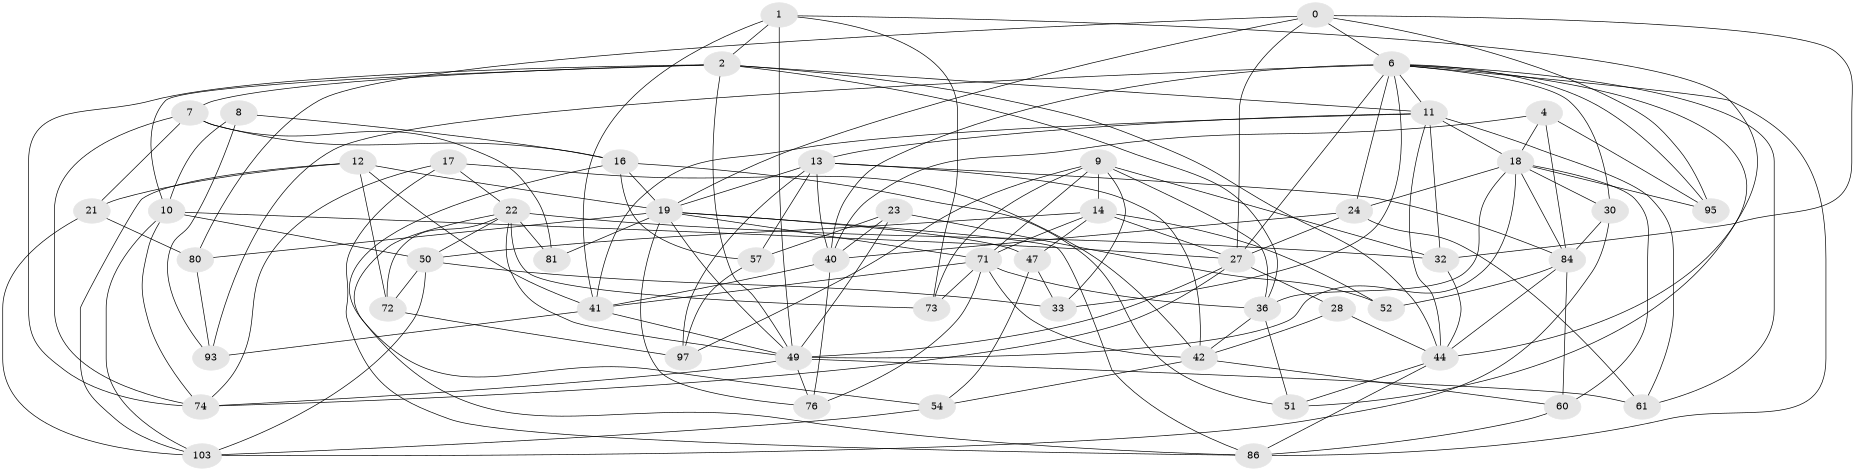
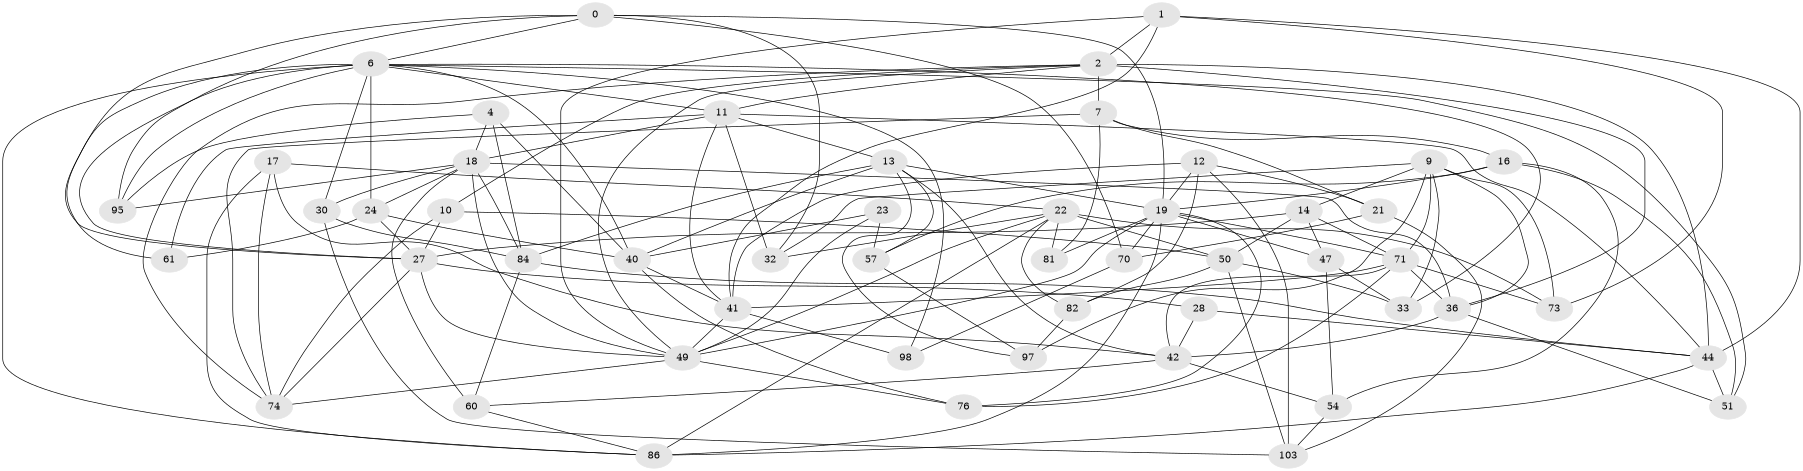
  graph {
    node [color=gray90 style=filled]
    1 [super="+45"]
    2 [super="+5+99"]
    n3 [label=41 super="+104+69"]
    44 [super="+70+105"]
    49 [super="+102+63"]
    n6 [label=73]
    74 [super="+75"]
    7
    10 [super="+66"]
    11 [super="+68+37"]
    36 [super="+58"]
-   98 [label=93]
+   98
    51
    86 [super="+94"]
    61
    n16 [label=76]
    16 [super="+59"]
    n18 [label=21]
    81
    27 [super="+33+56"]
    50 [super="+78"]
    103 [super="+106"]
    32 [super="+91"]
    18 [super="+79+20"]
    13 [super="+64+39"]
    42 [super="+77+48"]
    40 [super="+76"]
    n28 [label=0 super="+67"]
    6 [super="+15+89+55"]
    19 [super="+26+92+71"]
-   80
+   80 [label=70]
    n32 [label=95]
    24 [super="+84"]
    30
    n35 [label=33]
    n36 [label=71 super="+38+83"]
    47
    28
    n39 [label=84 super="+62+46"]
    60
    4
-   52
    57
    54
-   8
    9 [super="+35+21"]
    14 [super="+85"]
    97
-   82 [label=72]
+   82
    12 [super="+41"]
    22 [super="+100+25"]
    17
    23
    1 -- 2
    1 -- n3
    1 -- 44
    1 -- 49
    1 -- n6
    2 -- 44
    2 -- 49
    2 -- 74
    2 -- 7
    2 -- 10
    2 -- 11
    2 -- 36
    n3 -- 49
    n3 -- 98
    44 -- 51
    44 -- 86
    49 -- 74
-   49 -- 61
    49 -- n16
    7 -- 74
    7 -- 16
    7 -- n18
    7 -- 81
    10 -- 74
    10 -- 27
    10 -- 50
-   10 -- 103
    11 -- n3
    11 -- 44
    11 -- 61
    11 -- 32
    11 -- 18
    11 -- 13
    36 -- 51
    36 -- 42
    16 -- 51
    16 -- 19
    16 -- 57
    16 -- 54
    n18 -- 103
    n18 -- 80
    27 -- 49
    27 -- 74
    27 -- 28
    50 -- 103
    50 -- n35
    50 -- 82
-   32 -- 44
    18 -- 49 [weight=2]
    18 -- 36
    18 -- n32
    18 -- 24
    18 -- 30
    18 -- n39
    18 -- 60
    13 -- 42
    13 -- 40
    13 -- 19
    13 -- n39 [weight=2]
    13 -- 57
    13 -- 97
    42 -- 60
    42 -- 54
    40 -- n3
    40 -- n16
    n28 -- 27
    n28 -- 32
    n28 -- 6
    n28 -- 19
    n28 -- 80
    n28 -- n32
    6 -- 11
    6 -- 98
    6 -- 51
    6 -- 86
    6 -- 61
    6 -- 27
    6 -- 40
    6 -- n32
    6 -- 24 [weight=2]
    6 -- 30
    6 -- n35
    19 -- 49 [weight=2]
    19 -- 86
    19 -- n16
    19 -- 81
    19 -- 80
    19 -- n36
    19 -- 47
    80 -- 98
    24 -- 61
    24 -- 27
    24 -- 40
    30 -- 103
    30 -- n39
    n36 -- n3
    n36 -- n6
    n36 -- 36
    n36 -- n16
    n36 -- 42
    47 -- n35
    47 -- 54
    28 -- 44
    28 -- 42
    n39 -- 44
    n39 -- 60
-   n39 -- 52
    60 -- 86
    4 -- 18
    4 -- 40
    4 -- n32
    4 -- n39
    57 -- 97
    54 -- 103
-   8 -- 10
-   8 -- 98
-   8 -- 16
    9 -- n6
    9 -- 36
    9 -- 32
    9 -- n35
    9 -- n36
    9 -- 14
    9 -- 97
    14 -- 27
    14 -- 50
    14 -- n36
    14 -- 47
-   14 -- 52
    82 -- 97
    12 -- n3 [weight=2]
    12 -- n18
    12 -- 103
    12 -- 19
    12 -- 82
    22 -- 49
    22 -- n6
    22 -- 86
    22 -- 81
    22 -- 50
    22 -- 32
    22 -- 82
    17 -- 74
    17 -- 86
    17 -- 42
    17 -- 22
    23 -- 49
    23 -- 40
-   23 -- 52
    23 -- 57
  }
